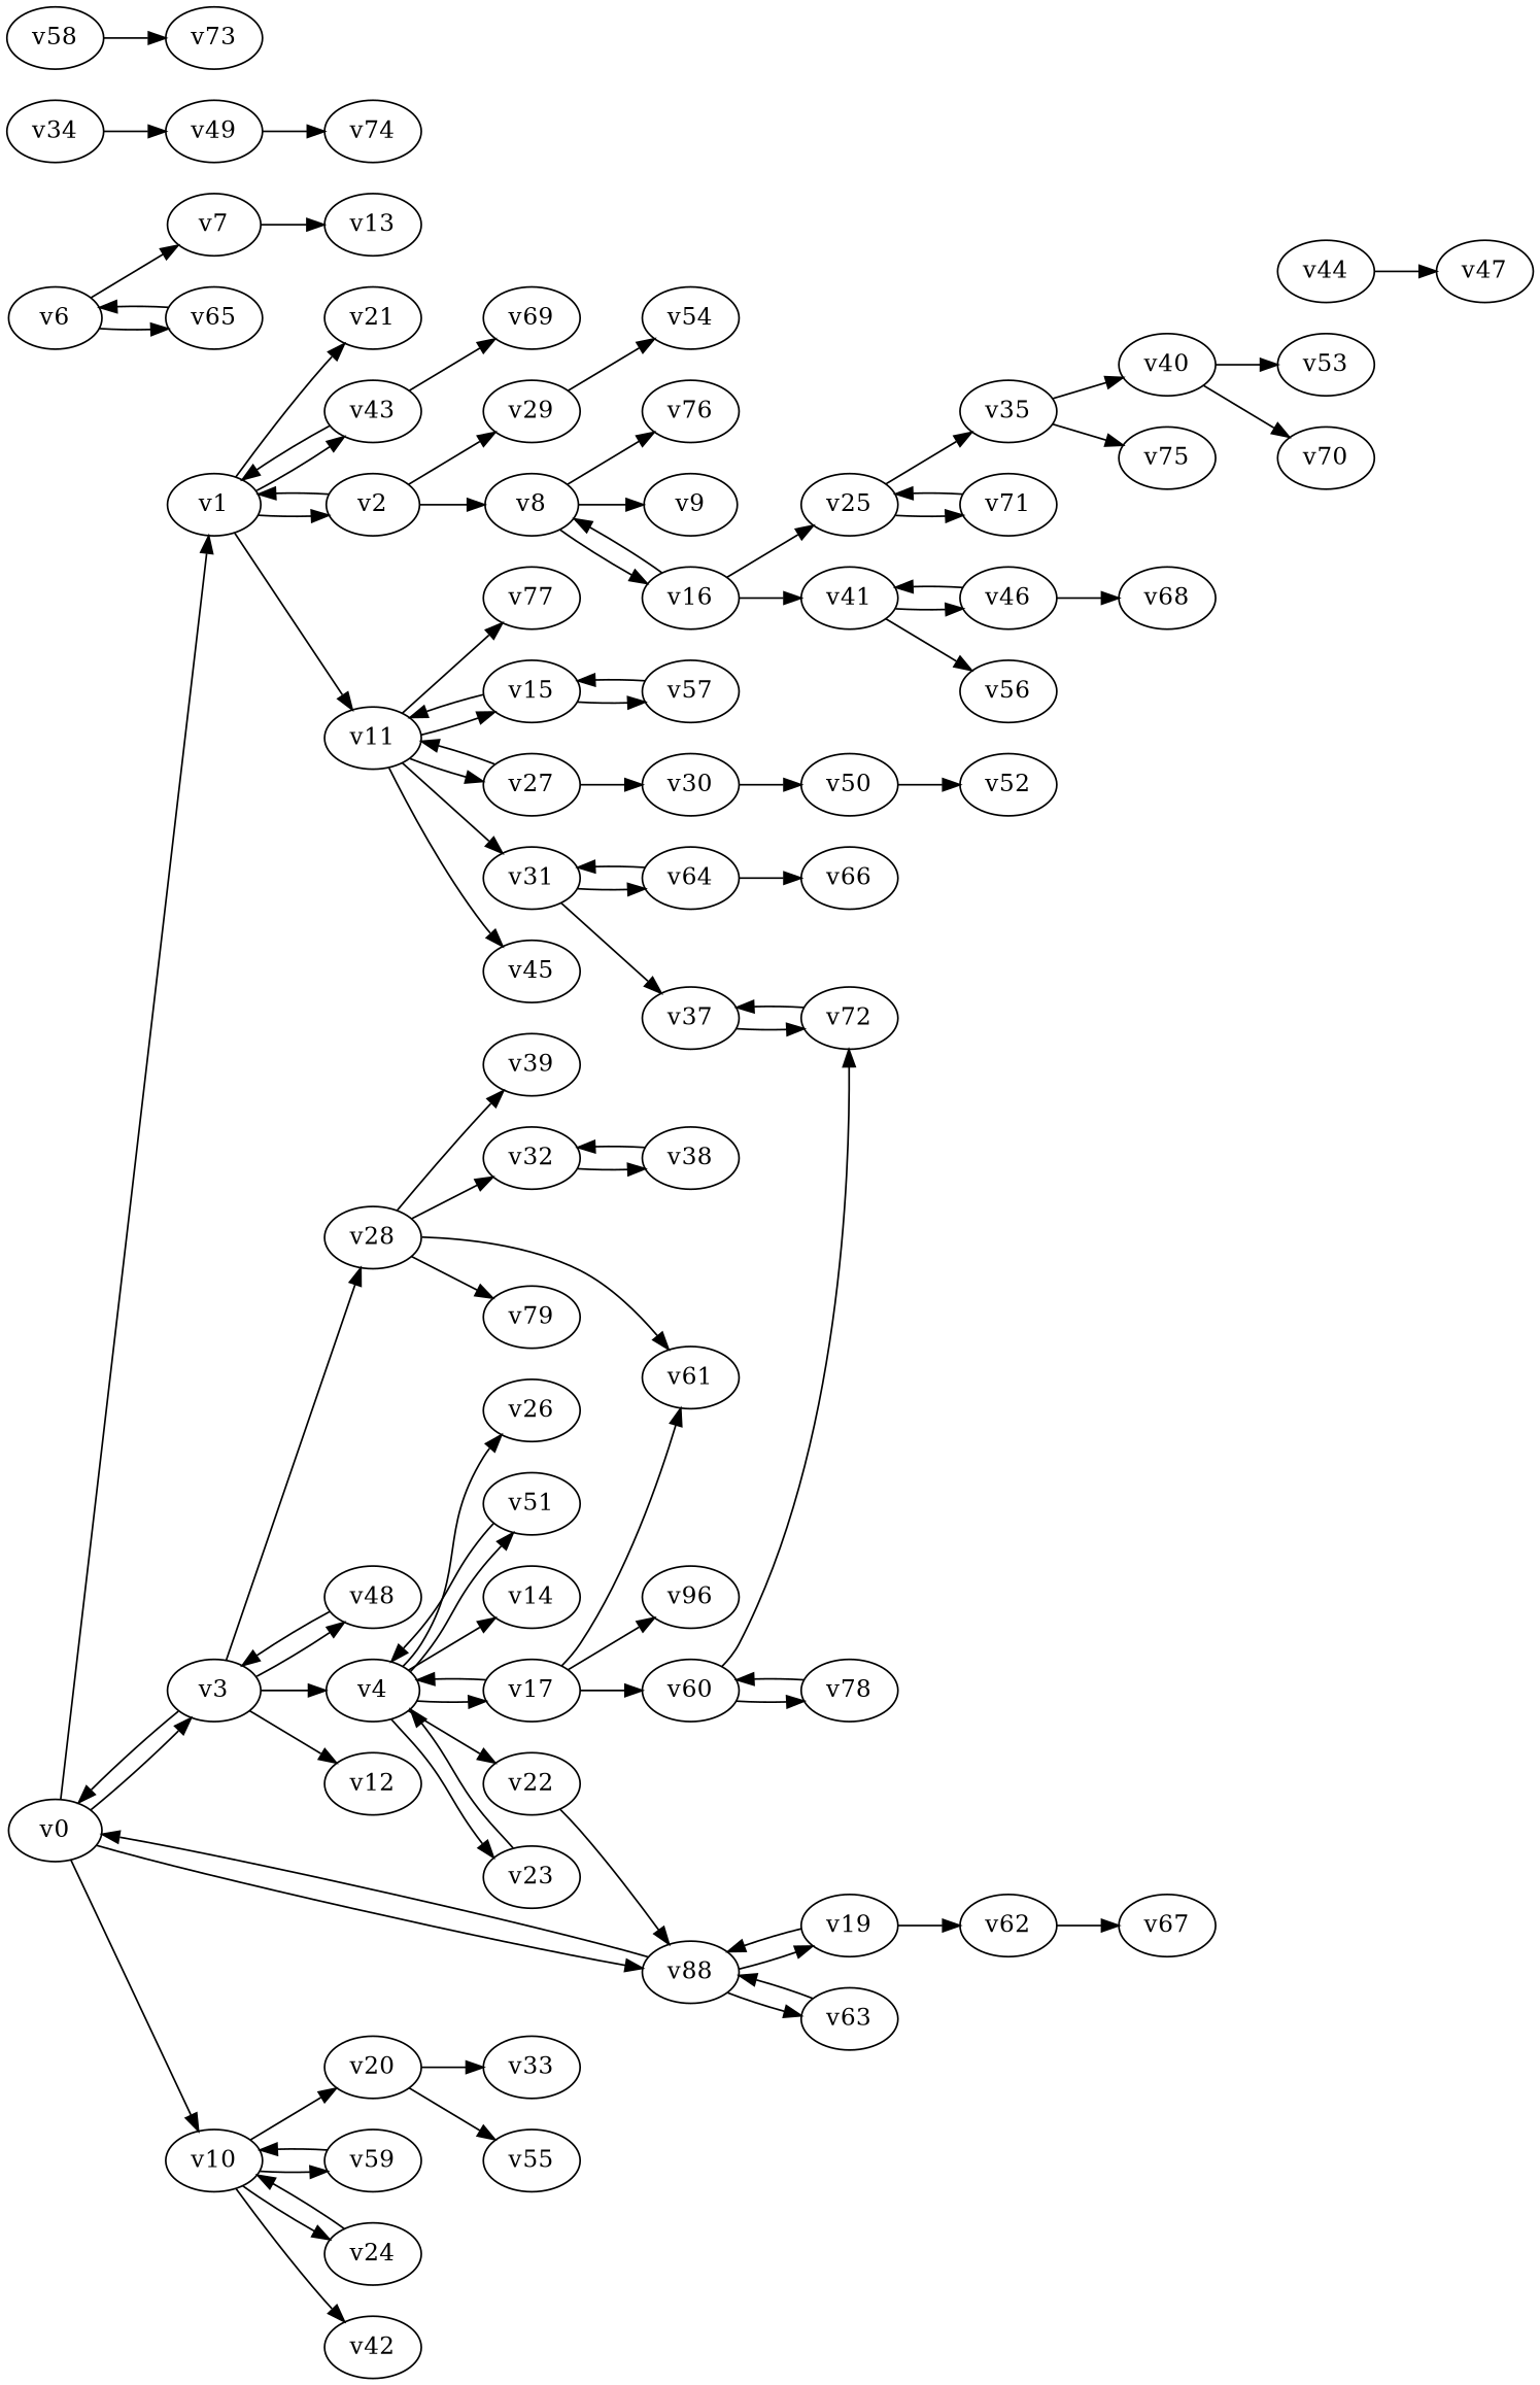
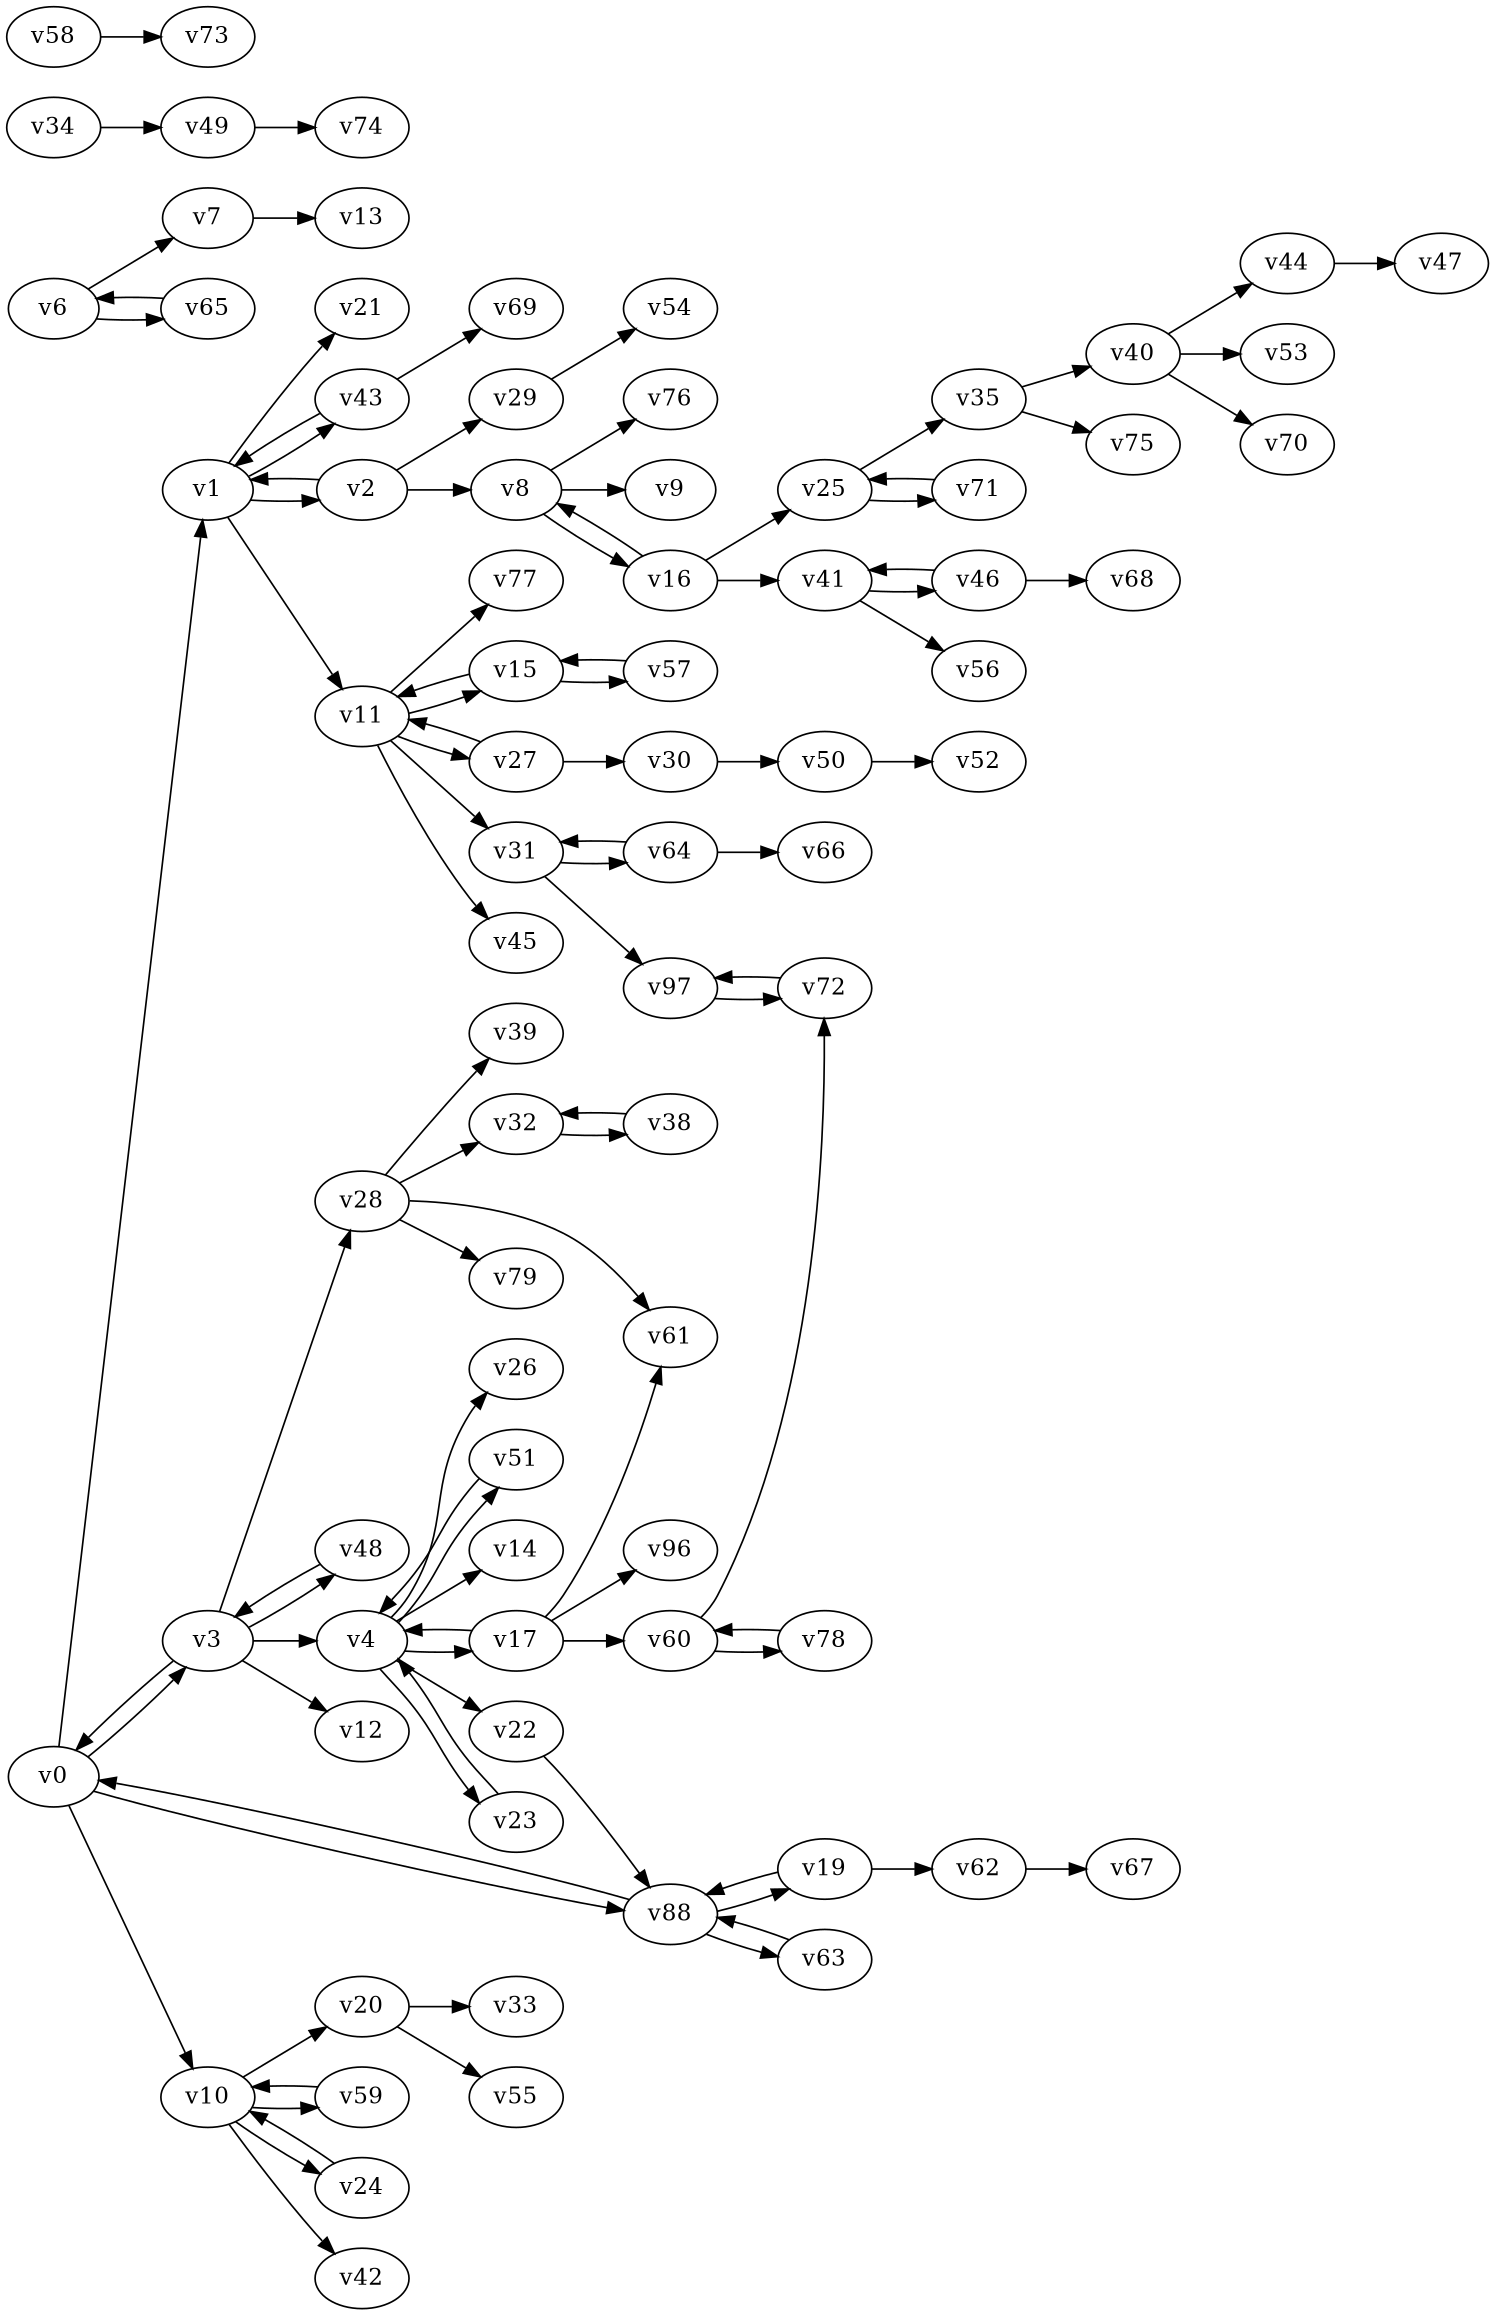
  digraph {
    rankdir=LR
    node [player=0 weight=9]
    v0 [weight=2]
    v1 [player=1 weight=5]
    v3 [player=1 weight=6]
    v10
    n5 [label=v88 weight=8]
    v2 [weight=0]
    v11 [player=1 weight=8]
    v21 [player=1]
    v43 [player=1]
    v4 [weight=12]
    v12 [weight=0]
    v28 [weight=15]
    v48 [weight=12]
    v20
    v24 [weight=13]
    v42 [weight=6]
    v59 [player=1 weight=3]
    v19 [player=1 weight=3]
    v63 [player=1 weight=3]
    v8
    v29 [player=1 weight=4]
    v15 [player=1 weight=8]
    v27 [player=1 weight=5]
    v31 [player=1 weight=5]
    v45 [player=1 weight=7]
    v77 [player=1 weight=1]
    v69 [player=1 weight=0]
    v9 [player=1 weight=13]
    v16 [weight=16]
    v76 [weight=4]
    v54 [weight=12]
    v14 [weight=17]
    v17 [player=1 weight=10]
    v22 [weight=-1]
    v23 [player=1 weight=5]
    v26 [weight=3]
    v51 [player=1 weight=6]
    v61 [player=1 weight=3]
    v32 [weight=12]
    v39 [player=1 weight=10]
    v79 [player=1 weight=10]
    n42 [label=v96 weight=8]
    v60 [weight=0]
    v6 [weight=17]
    v7 [player=1]
    v65 [player=1 weight=2]
    v34 [weight=6]
    v49 [player=1 weight=3]
    v13 [player=1 weight=7]
    v25 [player=1 weight=10]
    v41 [player=1]
    v33 [player=1 weight=4]
    v55 [player=1 weight=8]
    v57 [player=1 weight=7]
    v30 [weight=6]
-   v37 [player=1 weight=13]
+   v37 [player=1 weight=13 label=v97]
    v64 [weight=-1]
    v35 [player=1 weight=3]
    v71 [player=1 weight=7]
    v46 [weight=5]
    v56 [weight=12]
    v72 [weight=-1]
    v78 [weight=11]
    v62 [weight=-2]
    v67 [player=1 weight=10]
    v40 [weight=-1]
    v75 [player=1 weight=4]
    v50 [weight=12]
    v38 [weight=0]
    v58 [weight=5]
    v73 [player=1 weight=4]
    v52 [weight=15]
    v66 [weight=7]
    v74 [weight=4]
    v44 [weight=-2]
    v53 [player=1]
    v70 [weight=12]
    v47 [player=1 weight=8]
    v68 [weight=14]
    v0 -> v1
    v0 -> v3
    v0 -> v10
    v0 -> n5
    v1 -> v2
    v1 -> v11
    v1 -> v21
    v1 -> v43
    v3 -> v0
    v3 -> v4
    v3 -> v12
    v3 -> v28
    v3 -> v48
    v10 -> v20
    v10 -> v24
    v10 -> v42
    v10 -> v59
    n5 -> v0
    n5 -> v19
    n5 -> v63
    v2 -> v1
    v2 -> v8
    v2 -> v29
    v11 -> v15
    v11 -> v27
    v11 -> v31
    v11 -> v45
    v11 -> v77
    v43 -> v1
    v43 -> v69
    v4 -> v14
    v4 -> v17
    v4 -> v22
    v4 -> v23
    v4 -> v26
    v4 -> v51
    v28 -> v61
    v28 -> v32
    v28 -> v39
    v28 -> v79
    v48 -> v3
    v20 -> v33
    v20 -> v55
    v24 -> v10
    v59 -> v10
    v19 -> n5
    v19 -> v62
    v63 -> n5
    v8 -> v9
    v8 -> v16
    v8 -> v76
    v29 -> v54
    v15 -> v11
    v15 -> v57
    v27 -> v11
    v27 -> v30
    v31 -> v37
    v31 -> v64
    v16 -> v8
    v16 -> v25
    v16 -> v41
    v17 -> v4
    v17 -> v61
    v17 -> n42
    v17 -> v60
    v22 -> n5
    v23 -> v4
    v51 -> v4
    v32 -> v38
    v60 -> v72
    v60 -> v78
    v6 -> v7
    v6 -> v65
    v7 -> v13
    v65 -> v6
    v34 -> v49
    v49 -> v74
    v25 -> v35
    v25 -> v71
    v41 -> v46
    v41 -> v56
    v57 -> v15
    v30 -> v50
    v37 -> v72
    v64 -> v31
    v64 -> v66
    v35 -> v40
    v35 -> v75
    v71 -> v25
    v46 -> v41
    v46 -> v68
    v72 -> v37
    v78 -> v60
    v62 -> v67
+   v40 -> v44
    v40 -> v53
    v40 -> v70
    v50 -> v52
    v38 -> v32
    v58 -> v73
    v44 -> v47
  }
